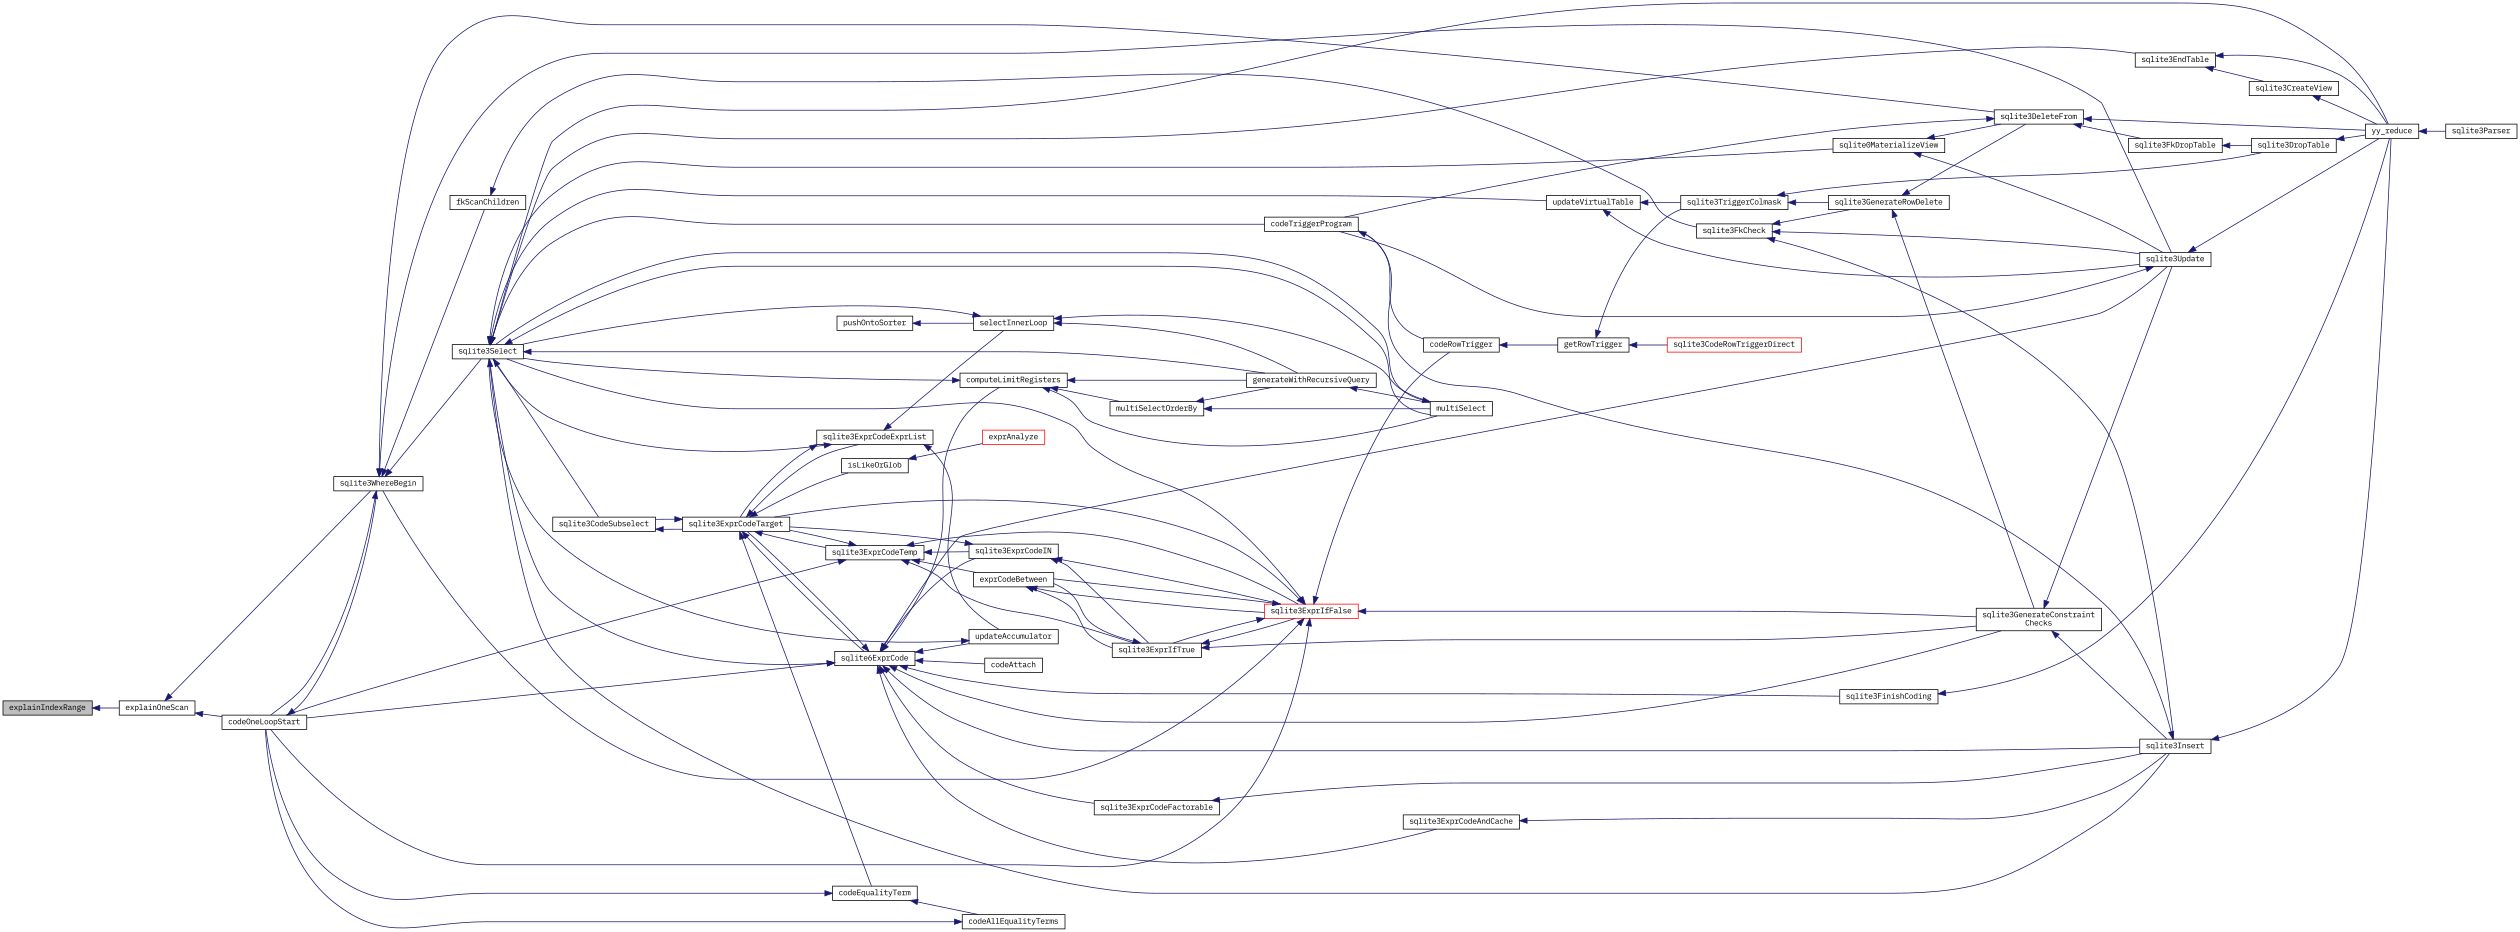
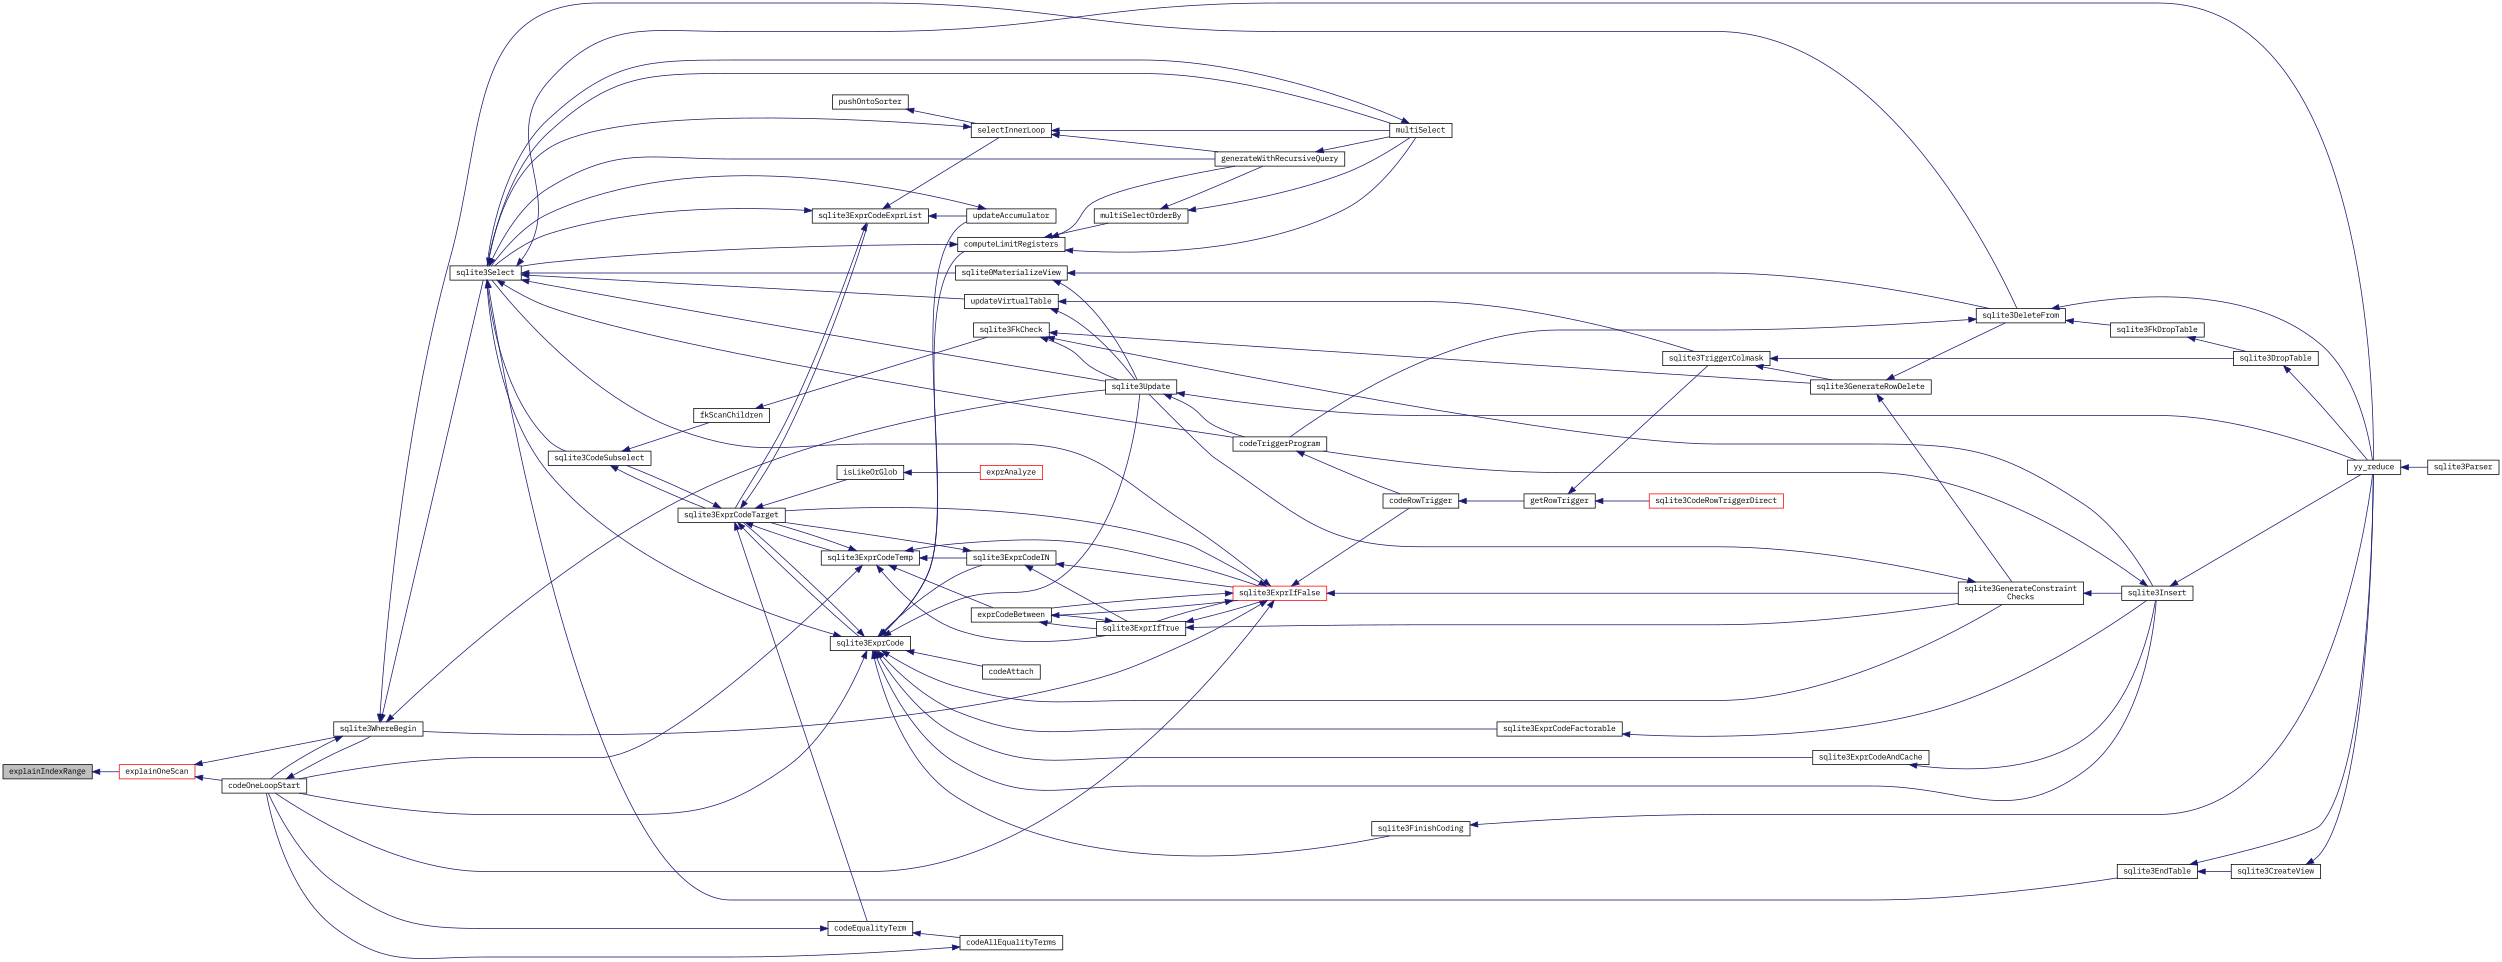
  digraph {
    fontname="IBM Plex Mono"
    rankdir=LR
    node [color=black fillcolor=white fontname="IBM Plex Mono" fontsize=10 shape=record style=filled]
    edge [color=midnightblue dir=back fontname="IBM Plex Mono" fontsize=10 labelfontname=FreeSans labelfontsize=10 style=solid]
    n1 [fillcolor=grey75 fontcolor=black height=0.2 label=explainIndexRange width=0.4]
-   n2 [height=0.2 label=explainOneScan width=0.4]
+   n2 [color=red height=0.2 label=explainOneScan width=0.4]
    n3 [height=0.2 label=codeOneLoopStart width=0.4]
    n4 [height=0.2 label=sqlite3WhereBegin width=0.4]
    n5 [height=0.2 label=sqlite3DeleteFrom width=0.4]
    n6 [height=0.2 label=sqlite3Update width=0.4]
    n7 [height=0.2 label=fkScanChildren width=0.4]
    n8 [height=0.2 label=sqlite3Select width=0.4]
    n9 [height=0.2 label=sqlite3FkDropTable width=0.4]
    n10 [height=0.2 label=yy_reduce width=0.4]
    n11 [height=0.2 label=codeTriggerProgram width=0.4]
    n12 [height=0.2 label=sqlite3FkCheck width=0.4]
    n13 [height=0.2 label=sqlite3Insert width=0.4]
    n14 [height=0.2 label=sqlite3CodeSubselect width=0.4]
    n15 [height=0.2 label=generateWithRecursiveQuery width=0.4]
    n16 [height=0.2 label=multiSelect width=0.4]
    n17 [height=0.2 label=sqlite3EndTable width=0.4]
    n18 [height=0.2 label=sqlite0MaterializeView width=0.4]
    n19 [height=0.2 label=updateVirtualTable width=0.4]
    n20 [height=0.2 label=sqlite3DropTable width=0.4]
    n21 [height=0.2 label=sqlite3Parser width=0.4]
    n22 [height=0.2 label=codeRowTrigger width=0.4]
    n23 [height=0.2 label=getRowTrigger width=0.4]
    n24 [color=red height=0.2 label=sqlite3CodeRowTriggerDirect width=0.4]
    n25 [height=0.2 label=sqlite3TriggerColmask width=0.4]
    n26 [height=0.2 label=sqlite3GenerateRowDelete width=0.4]
    n27 [height=0.2 label="sqlite3GenerateConstraint\lChecks" width=0.4]
    n28 [height=0.2 label=sqlite3ExprCodeTarget width=0.4]
    n29 [height=0.2 label=multiSelectOrderBy width=0.4]
    n30 [height=0.2 label=sqlite3CreateView width=0.4]
    n31 [height=0.2 label=codeEqualityTerm width=0.4]
    n32 [height=0.2 label=sqlite3ExprCodeTemp width=0.4]
-   n33 [height=0.2 label=sqlite6ExprCode width=0.4]
+   n33 [height=0.2 label=sqlite3ExprCode width=0.4]
    n34 [height=0.2 label=sqlite3ExprCodeExprList width=0.4]
    n35 [height=0.2 label=isLikeOrGlob width=0.4]
    n36 [height=0.2 label=sqlite3ExprCodeIN width=0.4]
    n37 [height=0.2 label=sqlite3ExprIfTrue width=0.4]
    n38 [color=red height=0.2 label=sqlite3ExprIfFalse width=0.4]
    n39 [height=0.2 label=codeAllEqualityTerms width=0.4]
    n40 [height=0.2 label=exprCodeBetween width=0.4]
    n41 [height=0.2 label=sqlite3ExprCodeFactorable width=0.4]
    n42 [height=0.2 label=sqlite3ExprCodeAndCache width=0.4]
    n43 [height=0.2 label=codeAttach width=0.4]
    n44 [height=0.2 label=sqlite3FinishCoding width=0.4]
    n45 [height=0.2 label=computeLimitRegisters width=0.4]
    n46 [height=0.2 label=updateAccumulator width=0.4]
    n47 [height=0.2 label=selectInnerLoop width=0.4]
    n48 [color=red height=0.2 label=exprAnalyze width=0.4]
    n49 [height=0.2 label=pushOntoSorter width=0.4]
    n1 -> n2
    n2 -> n3
    n2 -> n4
    n3 -> n4
    n4 -> n3
    n4 -> n5
    n4 -> n6
-   n4 -> n7
+   n14 -> n7
    n4 -> n8
    n5 -> n9
    n5 -> n10
    n5 -> n11
    n6 -> n10
    n6 -> n11
    n7 -> n12
    n8 -> n10
    n8 -> n11
-   n8 -> n13
+   n8 -> n6
    n8 -> n14
    n8 -> n15
    n8 -> n16
    n8 -> n17
    n8 -> n18
    n8 -> n19
    n9 -> n20
    n10 -> n21
    n11 -> n22
    n12 -> n6
    n12 -> n13
    n12 -> n26
    n13 -> n10
    n13 -> n11
    n14 -> n28
    n15 -> n16
    n16 -> n8
    n17 -> n10
    n17 -> n30
    n18 -> n5
    n18 -> n6
    n19 -> n6
    n19 -> n25
    n20 -> n10
    n22 -> n23
    n23 -> n24
    n23 -> n25
    n25 -> n20
    n25 -> n26
    n26 -> n5
    n26 -> n27
    n27 -> n6
    n27 -> n13
    n28 -> n14
    n28 -> n31
    n28 -> n32
    n28 -> n33
    n28 -> n34
    n28 -> n35
    n29 -> n15
    n29 -> n16
    n30 -> n10
    n31 -> n3
    n31 -> n39
    n32 -> n3
    n32 -> n28
    n32 -> n36
    n32 -> n37
    n32 -> n38
    n32 -> n40
    n33 -> n3
    n33 -> n6
    n33 -> n8
    n33 -> n13
    n33 -> n27
    n33 -> n28
    n33 -> n36
    n33 -> n41
    n33 -> n42
    n33 -> n43
    n33 -> n44
    n33 -> n45
    n33 -> n46
    n34 -> n8
    n34 -> n28
    n34 -> n46
    n34 -> n47
    n35 -> n48
    n36 -> n28
    n36 -> n37
    n36 -> n38
    n37 -> n27
    n37 -> n38
    n37 -> n40
    n38 -> n3
    n38 -> n4
    n38 -> n8
    n38 -> n22
    n38 -> n27
    n38 -> n28
    n38 -> n37
    n38 -> n40
    n39 -> n3
    n40 -> n37
    n40 -> n38
    n41 -> n13
    n42 -> n13
    n44 -> n10
    n45 -> n8
    n45 -> n15
    n45 -> n16
    n45 -> n29
    n46 -> n8
    n47 -> n8
    n47 -> n15
    n47 -> n16
    n49 -> n47
  }
